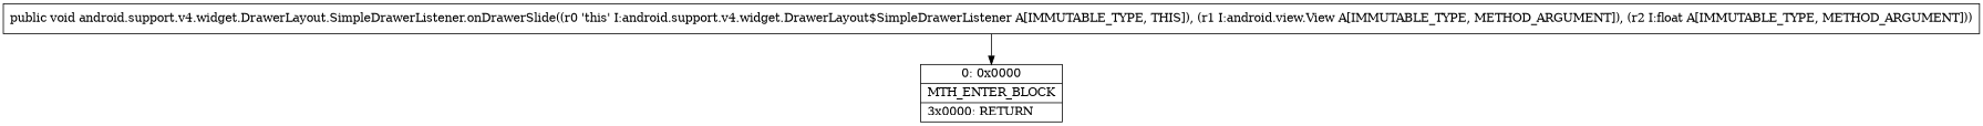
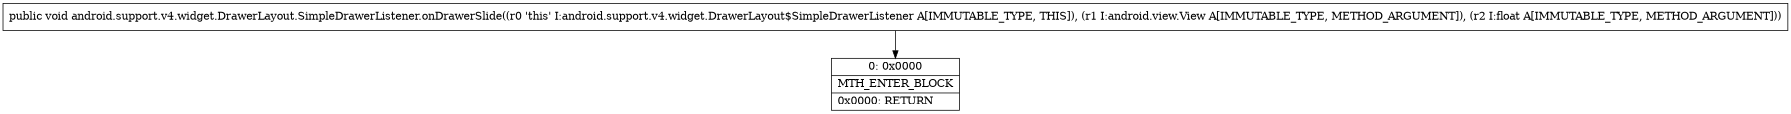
  digraph {
    node [shape=record]
-   n1 [label="{0\:\ 0x0000|MTH_ENTER_BLOCK\l|3x0000: RETURN   \l}"]
+   n1 [label="{0\:\ 0x0000|MTH_ENTER_BLOCK\l|0x0000: RETURN   \l}"]
    n2 [label="{public void android.support.v4.widget.DrawerLayout.SimpleDrawerListener.onDrawerSlide((r0 'this' I:android.support.v4.widget.DrawerLayout$SimpleDrawerListener A[IMMUTABLE_TYPE, THIS]), (r1 I:android.view.View A[IMMUTABLE_TYPE, METHOD_ARGUMENT]), (r2 I:float A[IMMUTABLE_TYPE, METHOD_ARGUMENT])) }"]
    n2 -> n1
  }
